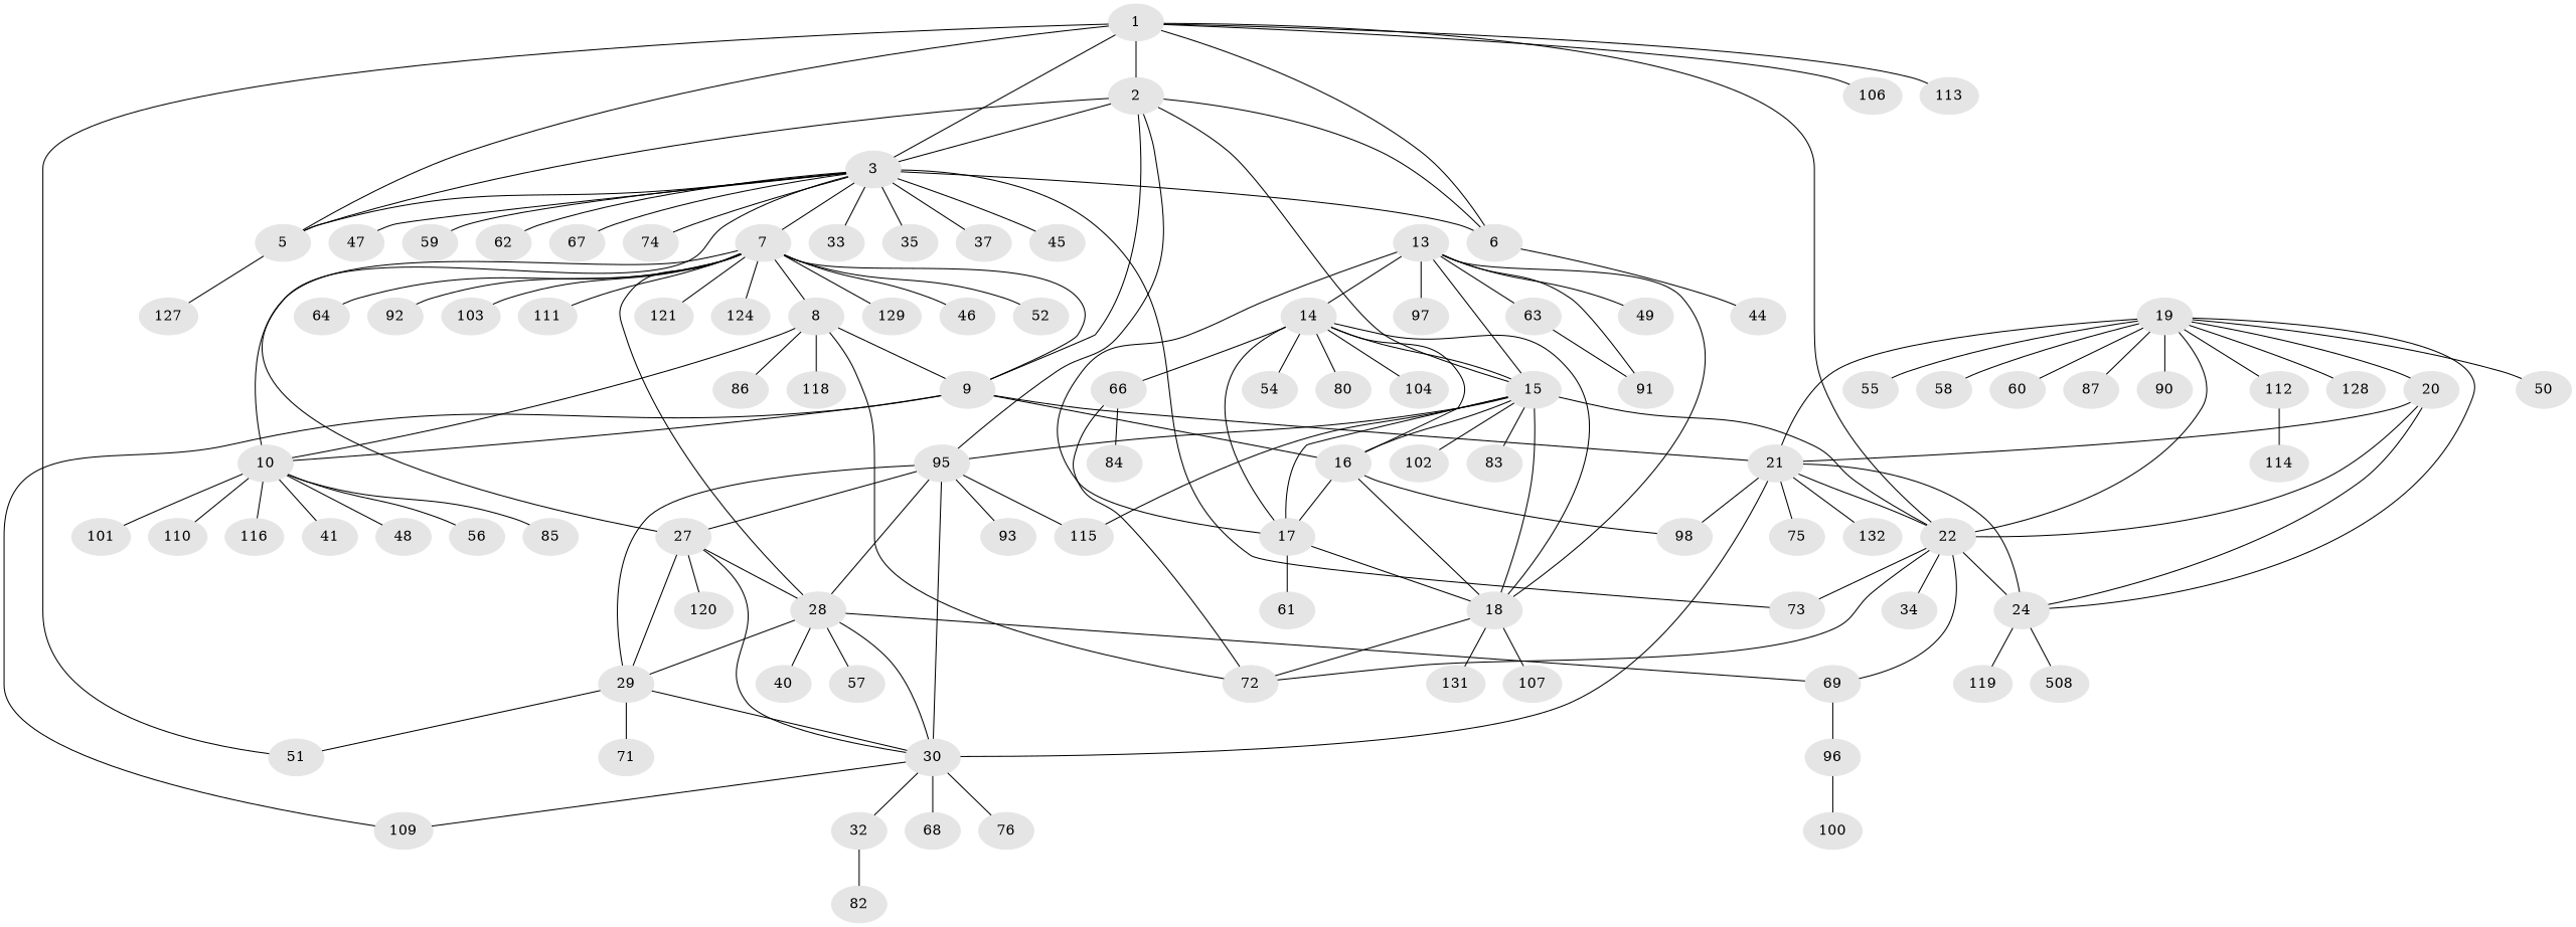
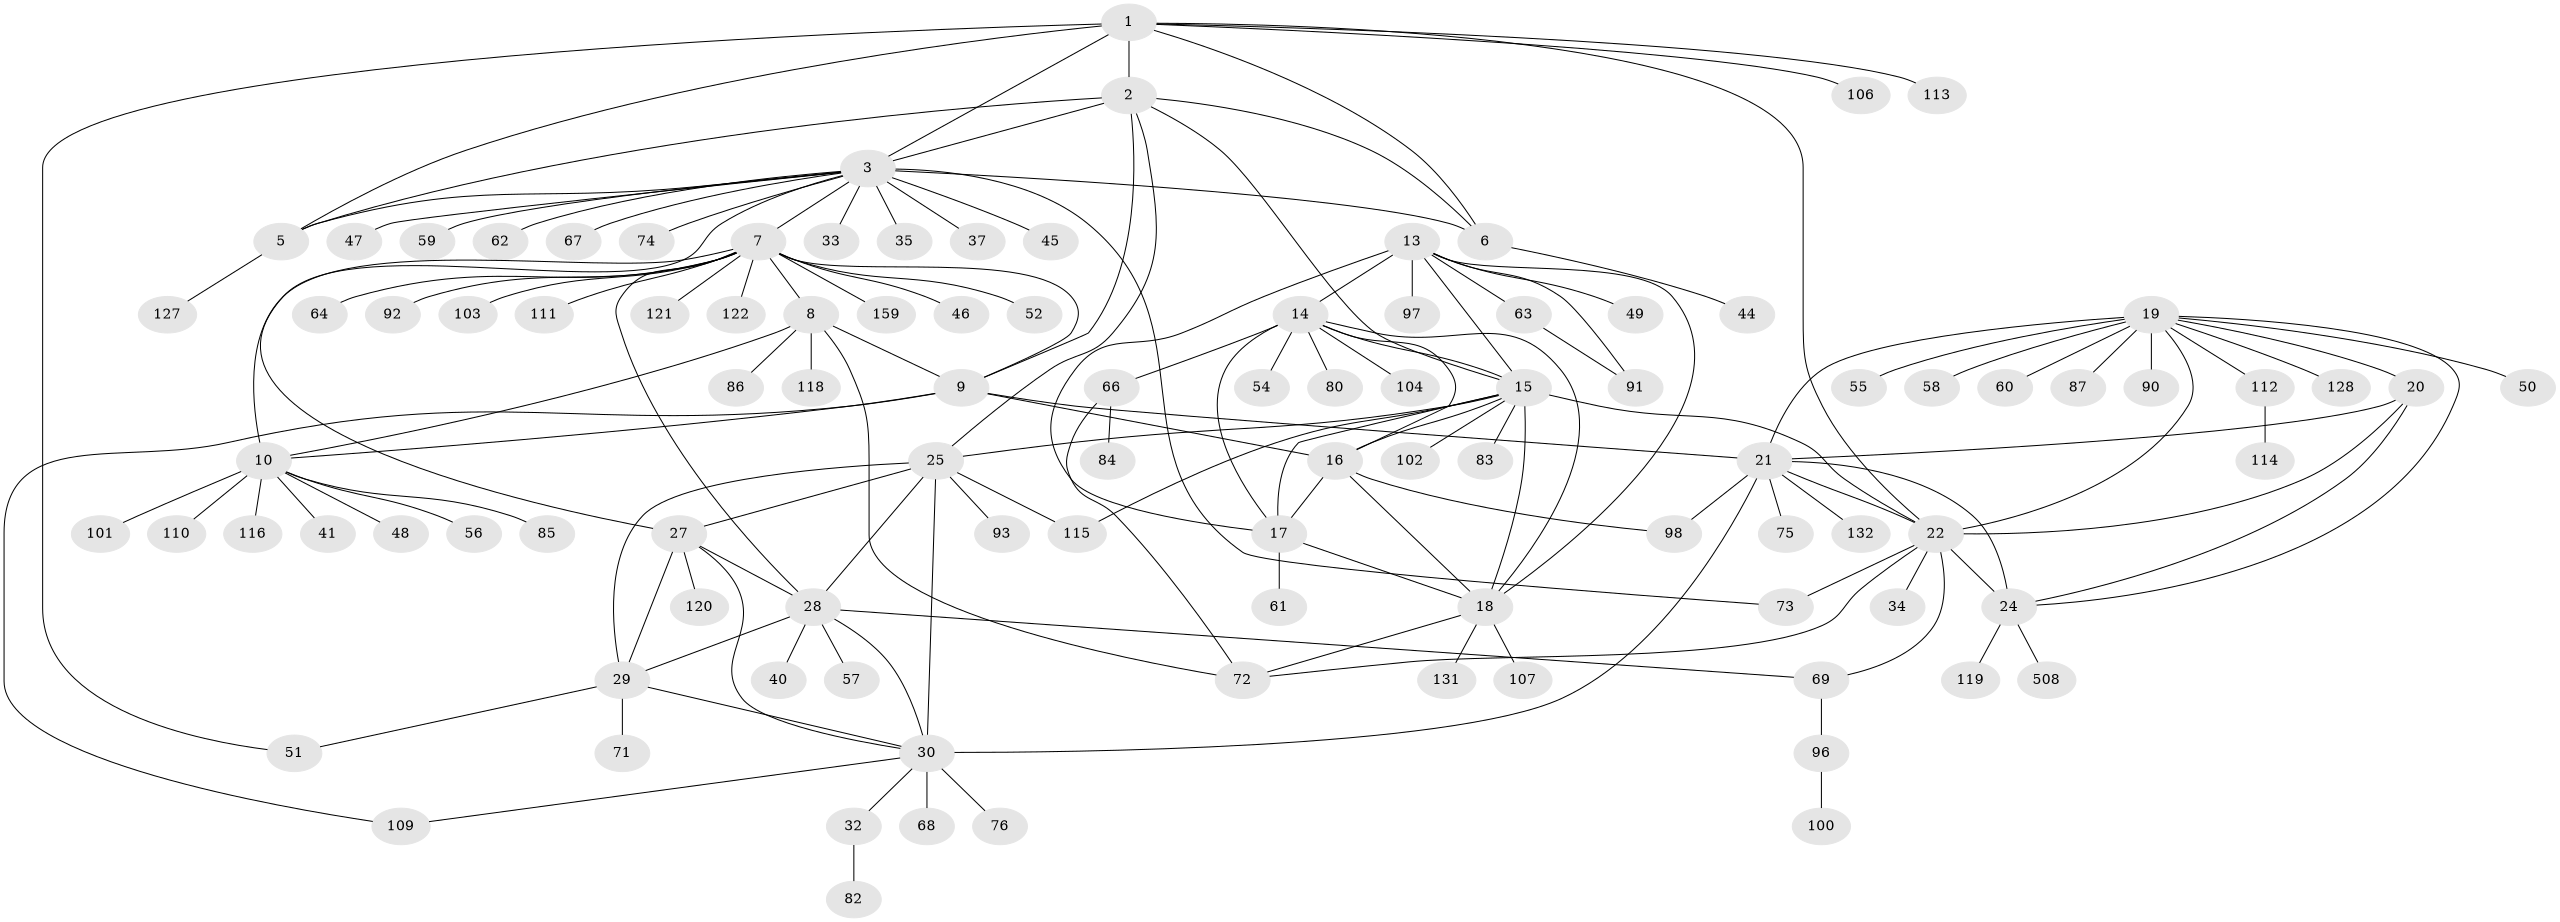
  graph {
    node [color=gray90 style=filled]
    1 [super="+99"]
    2 [super="+125"]
    3 [super="+4"]
    5 [super="+53"]
    6 [super="+105"]
    22 [super="+39"]
    51 [super="+78"]
    106
    113
    9 [super="+43"]
    15 [super="+70"]
-   25 [super="+26" label=95]
+   25 [super="+26"]
    7 [super="+11"]
    27 [super="+65"]
    33
    35
    37
    45
    47
    59 [super="+119"]
    62
    67
    73
    74
    127
    44
    72 [super="+126"]
    24 [super="+79"]
    34
    69
    10 [super="+12"]
    16
    21 [super="+23"]
    109
    17 [super="+36"]
    18 [super="+122"]
    83
    102
    115
    28 [super="+89"]
    30 [super="+42"]
    29 [super="+94"]
    93
    8 [super="+31"]
    46
    52
    64
    92
    103
    111
    121
-   124
-   129
+   124 [label=122]
+   129 [label=159]
    120
    86
    118
    41
    48
    56
    85
    101
    110
    116
    40
    57
    98
    75
    132
    13 [super="+123"]
    14 [super="+38"]
    49
    63
    97
    91
    54
    66 [super="+95"]
    80
    104
    61
    107
    131
    84
    96
    100
    19 [super="+88"]
    20
    50 [super="+77"]
    55
    58
    60
    87
    90
    112 [super="+130"]
    128
    n95 [label=508]
    n96 [label=119]
    114
    32
    68
    76
    71
    82
    1 -- 2
    1 -- 3 [weight=2]
    1 -- 5
    1 -- 6
    1 -- 22
    1 -- 51
    1 -- 106
    1 -- 113
    2 -- 3 [weight=2]
    2 -- 5
    2 -- 6
    2 -- 9
    2 -- 15
    2 -- 25
    3 -- 5 [weight=2]
    3 -- 6 [weight=2]
    3 -- 7
    3 -- 27
    3 -- 33
    3 -- 35
    3 -- 37
    3 -- 45
    3 -- 47
    3 -- 59
    3 -- 62
    3 -- 67
    3 -- 73
    3 -- 74
    5 -- 127
    6 -- 44
    22 -- 73
    22 -- 72
    22 -- 24
    22 -- 34
    22 -- 69
    9 -- 10 [weight=2]
    9 -- 16
    9 -- 21
    9 -- 109
    15 -- 22
    15 -- 25
    15 -- 16
    15 -- 17
    15 -- 18
    15 -- 83
    15 -- 102
    15 -- 115
    25 -- 27 [weight=2]
    25 -- 115
    25 -- 28 [weight=2]
    25 -- 30 [weight=2]
    25 -- 29 [weight=2]
    25 -- 93
    7 -- 9 [weight=2]
    7 -- 10 [weight=4]
    7 -- 28
    7 -- 8 [weight=2]
    7 -- 46
    7 -- 52
    7 -- 64
    7 -- 92
    7 -- 103
    7 -- 111
    7 -- 121
    7 -- 124
    7 -- 129
    27 -- 28
    27 -- 30
    27 -- 29
    27 -- 120
    24 -- n95
    24 -- n96
    69 -- 96
    10 -- 41
    10 -- 48
    10 -- 56
    10 -- 85
    10 -- 101
    10 -- 110
    10 -- 116
    16 -- 17
    16 -- 18
    16 -- 98
    21 -- 22 [weight=2]
    21 -- 24 [weight=2]
    21 -- 30 [weight=2]
    21 -- 98
    21 -- 75
    21 -- 132
    17 -- 18
    17 -- 61
    18 -- 72
    18 -- 107
    18 -- 131
    28 -- 69
    28 -- 30
    28 -- 29
    28 -- 40
    28 -- 57
    30 -- 109
    30 -- 32
    30 -- 68
    30 -- 76
    29 -- 51
    29 -- 30
    29 -- 71
    8 -- 9
    8 -- 72
    8 -- 10 [weight=2]
    8 -- 86
    8 -- 118
    13 -- 15
    13 -- 17
    13 -- 18
    13 -- 14
    13 -- 49
    13 -- 63
    13 -- 97
    13 -- 91
    14 -- 15
    14 -- 16
    14 -- 17
    14 -- 18
    14 -- 54
    14 -- 66
    14 -- 80
    14 -- 104
    63 -- 91
    66 -- 72
    66 -- 84
    96 -- 100
    19 -- 22
    19 -- 24
    19 -- 21 [weight=2]
    19 -- 20
    19 -- 50
    19 -- 55
    19 -- 58
    19 -- 60
    19 -- 87
    19 -- 90
    19 -- 112
    19 -- 128
    20 -- 22
    20 -- 24
    20 -- 21 [weight=2]
    112 -- 114
    32 -- 82
  }
